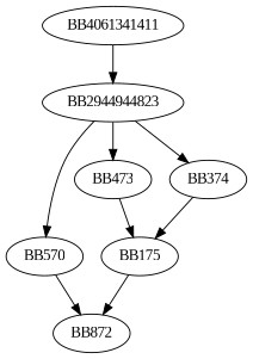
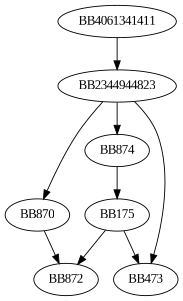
  digraph {
    fontname="Liberation Serif"
    node [fontname="Liberation Serif"]
    edge [fontname="Liberation Serif"]
    BB4061341411
-   BB2344944823 [label=BB2944944823]
-   BB870 [label=BB570]
+   BB2344944823
+   BB870
    BB872
    n5 [label=BB473]
-   BB874 [label=BB374]
+   BB874
    n7 [label=BB175]
    BB4061341411 -> BB2344944823
    BB2344944823 -> BB870
    BB2344944823 -> n5
    BB2344944823 -> BB874
    BB870 -> BB872
-   n5 -> n7
+   n7 -> n5
    BB874 -> n7
    n7 -> BB872
  }
